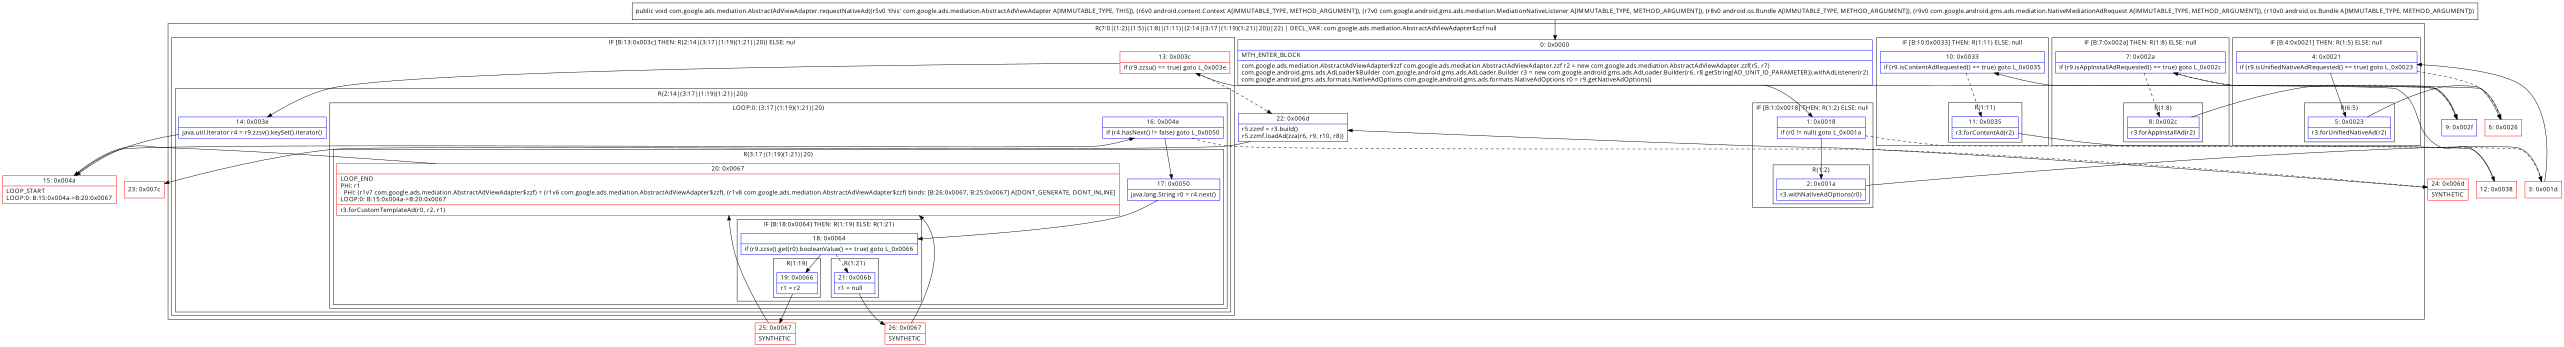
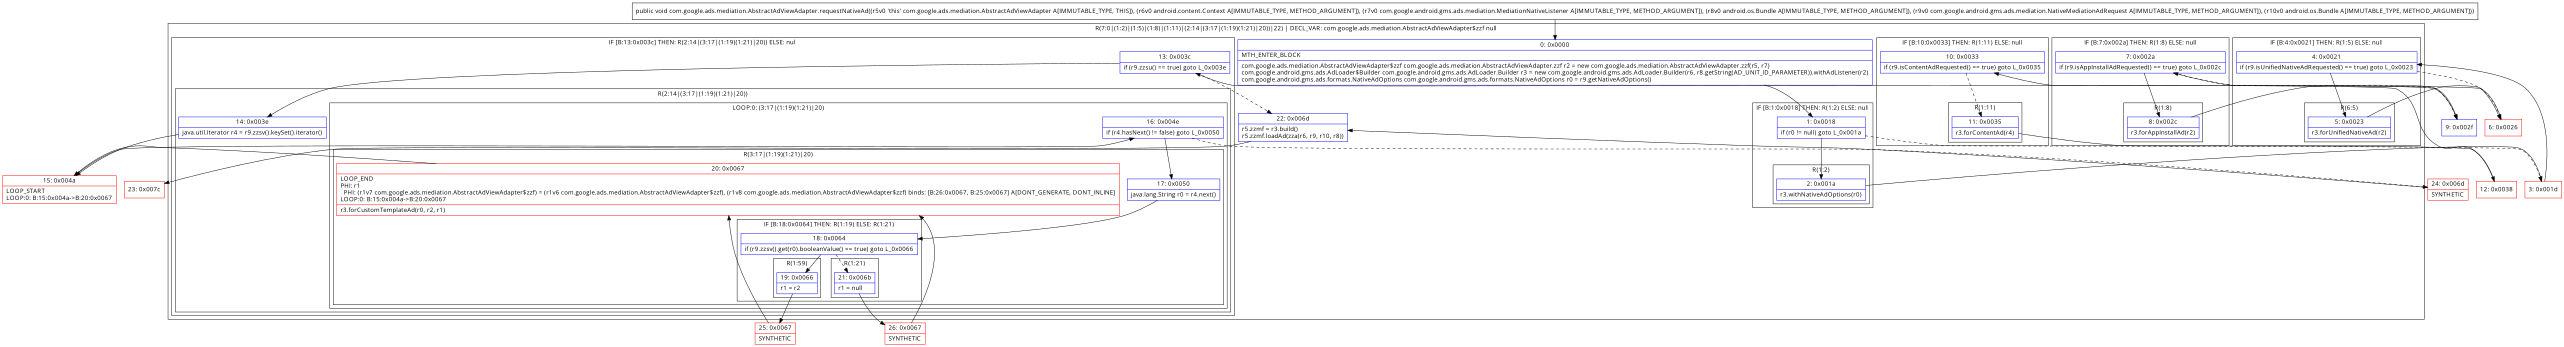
  digraph {
    fontname="Open Sans"
    node [color=blue fontname="Open Sans" shape=record]
    edge [fontname="Open Sans"]
    n1 [label="{2\:\ 0x001a|r3.withNativeAdOptions(r0)\l}"]
    n2 [label="{1\:\ 0x0018|if (r0 != null) goto L_0x001a\l}"]
    n3 [label="{5\:\ 0x0023|r3.forUnifiedNativeAd(r2)\l}"]
    n4 [label="{4\:\ 0x0021|if (r9.isUnifiedNativeAdRequested() == true) goto L_0x0023\l}"]
    n5 [label="{8\:\ 0x002c|r3.forAppInstallAd(r2)\l}"]
    n6 [label="{7\:\ 0x002a|if (r9.isAppInstallAdRequested() == true) goto L_0x002c\l}"]
-   n7 [label="{11\:\ 0x0035|r3.forContentAd(r2)\l}"]
+   n7 [label="{11\:\ 0x0035|r3.forContentAd(r4)\l}"]
    n8 [label="{10\:\ 0x0033|if (r9.isContentAdRequested() == true) goto L_0x0035\l}"]
    n9 [label="{19\:\ 0x0066|r1 = r2\l}"]
    n10 [label="{21\:\ 0x006b|r1 = null\l}"]
    n11 [label="{18\:\ 0x0064|if (r9.zzsv().get(r0).booleanValue() == true) goto L_0x0066\l}"]
    n12 [label="{17\:\ 0x0050|java.lang.String r0 = r4.next()\l}"]
    n13 [color=red label="{20\:\ 0x0067|LOOP_END\lPHI: r1 \l  PHI: (r1v7 com.google.ads.mediation.AbstractAdViewAdapter$zzf) = (r1v6 com.google.ads.mediation.AbstractAdViewAdapter$zzf), (r1v8 com.google.ads.mediation.AbstractAdViewAdapter$zzf) binds: [B:26:0x0067, B:25:0x0067] A[DONT_GENERATE, DONT_INLINE]\lLOOP:0: B:15:0x004a\-\>B:20:0x0067\l|r3.forCustomTemplateAd(r0, r2, r1)\l}"]
    n14 [label="{16\:\ 0x004e|if (r4.hasNext() != false) goto L_0x0050\l}"]
    n15 [label="{14\:\ 0x003e|java.util.Iterator r4 = r9.zzsv().keySet().iterator()\l}"]
-   n16 [color=red label="{13\:\ 0x003c|if (r9.zzsu() == true) goto L_0x003e\l}"]
+   n16 [label="{13\:\ 0x003c|if (r9.zzsu() == true) goto L_0x003e\l}"]
    n17 [label="{0\:\ 0x0000|MTH_ENTER_BLOCK\l|com.google.ads.mediation.AbstractAdViewAdapter$zzf com.google.ads.mediation.AbstractAdViewAdapter.zzf r2 = new com.google.ads.mediation.AbstractAdViewAdapter.zzf(r5, r7)\lcom.google.android.gms.ads.AdLoader$Builder com.google.android.gms.ads.AdLoader.Builder r3 = new com.google.android.gms.ads.AdLoader.Builder(r6, r8.getString(AD_UNIT_ID_PARAMETER)).withAdListener(r2)\lcom.google.android.gms.ads.formats.NativeAdOptions com.google.android.gms.ads.formats.NativeAdOptions r0 = r9.getNativeAdOptions()\l}"]
    n18 [label="{22\:\ 0x006d|r5.zzmf = r3.build()\lr5.zzmf.loadAd(zza(r6, r9, r10, r8))\l}"]
    n19 [color=red label="{3\:\ 0x001d}"]
    n20 [color=red label="{6\:\ 0x0026}"]
    n21 [label="{9\:\ 0x002f}"]
    n22 [color=red label="{12\:\ 0x0038}"]
    n23 [color=red label="{25\:\ 0x0067|SYNTHETIC\l}"]
    n24 [color=red label="{26\:\ 0x0067|SYNTHETIC\l}"]
    n25 [color=red label="{15\:\ 0x004a|LOOP_START\lLOOP:0: B:15:0x004a\-\>B:20:0x0067\l}"]
    n26 [color=red label="{24\:\ 0x006d|SYNTHETIC\l}"]
    n27 [color=red label="{23\:\ 0x007c}"]
    n28 [label="{public void com.google.ads.mediation.AbstractAdViewAdapter.requestNativeAd((r5v0 'this' com.google.ads.mediation.AbstractAdViewAdapter A[IMMUTABLE_TYPE, THIS]), (r6v0 android.content.Context A[IMMUTABLE_TYPE, METHOD_ARGUMENT]), (r7v0 com.google.android.gms.ads.mediation.MediationNativeListener A[IMMUTABLE_TYPE, METHOD_ARGUMENT]), (r8v0 android.os.Bundle A[IMMUTABLE_TYPE, METHOD_ARGUMENT]), (r9v0 com.google.android.gms.ads.mediation.NativeMediationAdRequest A[IMMUTABLE_TYPE, METHOD_ARGUMENT]), (r10v0 android.os.Bundle A[IMMUTABLE_TYPE, METHOD_ARGUMENT])) }" color=""]
    subgraph cluster_1 {
      label="R(7:0|(1:2)|(1:5)|(1:8)|(1:11)|(2:14|(3:17|(1:19)(1:21)|20))|22) | DECL_VAR: com.google.ads.mediation.AbstractAdViewAdapter$zzf null\l"
      n17
      n18
      subgraph cluster_2 {
        label="IF [B:1:0x0018] THEN: R(1:2) ELSE: null"
        n2
        subgraph cluster_3 {
          label="R(1:2)"
          n1
        }
      }
      subgraph cluster_4 {
        label="IF [B:4:0x0021] THEN: R(1:5) ELSE: null"
        n4
        subgraph cluster_5 {
          label="R(6:5)"
          n3
        }
      }
      subgraph cluster_6 {
        label="IF [B:7:0x002a] THEN: R(1:8) ELSE: null"
        n6
        subgraph cluster_7 {
          label="R(1:8)"
          n5
        }
      }
      subgraph cluster_8 {
        label="IF [B:10:0x0033] THEN: R(1:11) ELSE: null"
        n8
        subgraph cluster_9 {
          label="R(1:11)"
          n7
        }
      }
      subgraph cluster_10 {
        label="IF [B:13:0x003c] THEN: R(2:14|(3:17|(1:19)(1:21)|20)) ELSE: null"
        n16
        subgraph cluster_11 {
          label="R(2:14|(3:17|(1:19)(1:21)|20))"
          n15
          subgraph cluster_12 {
            label="LOOP:0: (3:17|(1:19)(1:21)|20)"
            n14
            subgraph cluster_13 {
              label="R(3:17|(1:19)(1:21)|20)"
              n12
              n13
              subgraph cluster_14 {
                label="IF [B:18:0x0064] THEN: R(1:19) ELSE: R(1:21)"
                n11
                subgraph cluster_15 {
-                 label="R(1:19)"
+                 label="R(1:59)"
                  n9
                }
                subgraph cluster_16 {
                  label="R(1:21)"
                  n10
                }
              }
            }
          }
        }
      }
    }
    n1 -> n19
    n2 -> n1
    n2 -> n19 [style=dashed]
    n3 -> n20
    n4 -> n3
    n4 -> n20 [style=dashed]
    n5 -> n21
-   n6 -> n5 [style=dashed]
+   n6 -> n5
    n6 -> n21 [style=dashed]
    n7 -> n22
    n8 -> n7 [style=dashed]
    n9 -> n23
    n10 -> n24
    n11 -> n9
    n11 -> n10 [style=dashed]
    n12 -> n11
    n13 -> n25
    n14 -> n12
    n14 -> n26 [style=dashed]
    n15 -> n25
    n16 -> n15
    n16 -> n18 [style=dashed]
    n17 -> n2
    n18 -> n27
    n19 -> n4
    n20 -> n6
    n21 -> n8
    n22 -> n16
    n23 -> n13
    n24 -> n13
    n25 -> n14
    n26 -> n18
    n28 -> n17
  }
